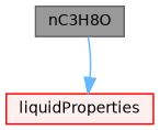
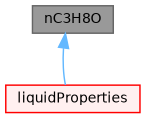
  digraph {
    node [fontname=Helvetica fontsize=10 shape=box style=filled]
    n1 [color=gray40 fillcolor=grey60 fontcolor=black height=0.2 label=nC3H8O width=0.4]
    n2 [color=red fillcolor="#FFF0F0" height=0.2 label=liquidProperties width=0.4]
-   n2 -> n1 [color=steelblue1 dir=back fontname=Helvetica fontsize=10 labelfontname=Helvetica labelfontsize=10 style=solid]
+   n1 -> n2 [color=steelblue1 dir=back fontname=Helvetica fontsize=10 labelfontname=Helvetica labelfontsize=10 style=solid]
  }
